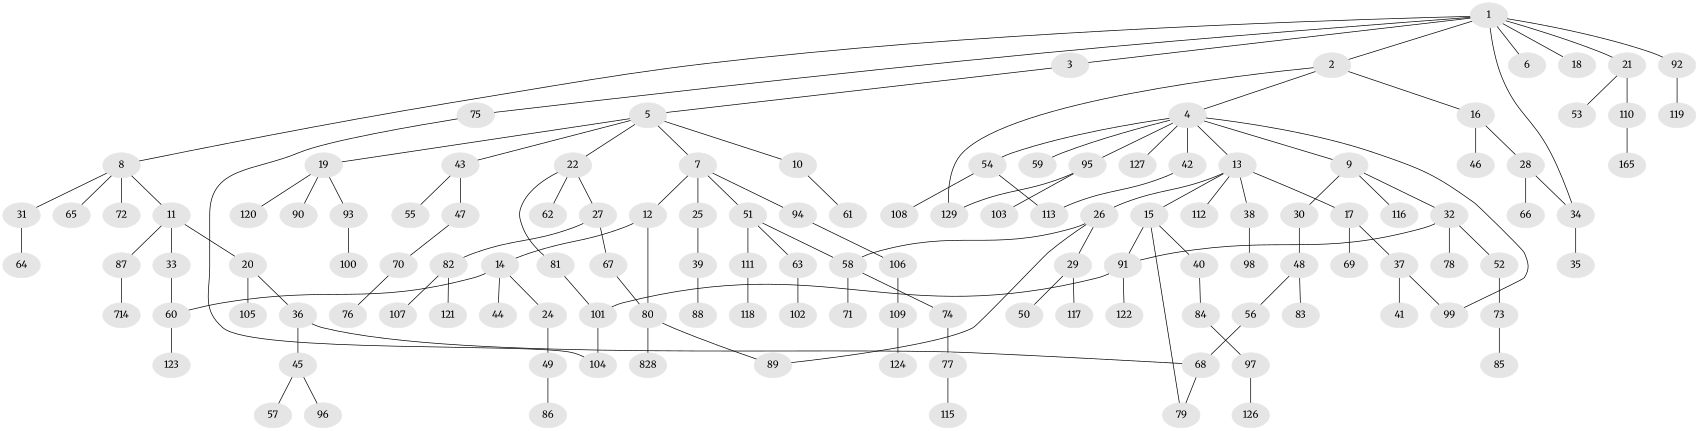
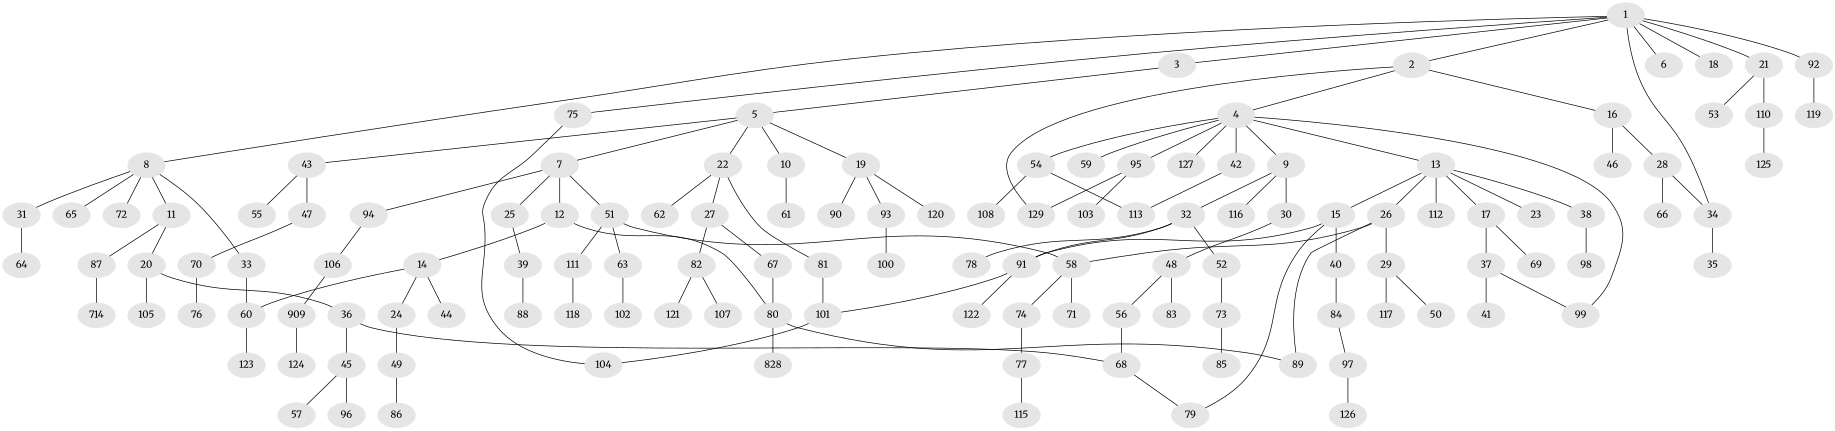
  graph {
    fontname=Merriweather
    node [color=gray90 fontname=Merriweather style=filled]
    edge [fontname=Merriweather]
    1
    2
    3
    6
    8
    18
    21
    34
    75
    92
    4
    16
    129
    5
    11
    31
    65
    72
    53
    110
    35
    104
    119
    9
    13
    42
    54
    59
    95
    99
    127
    28
    46
    7
    10
    19
    22
    43
    30
    32
    116
    15
    17
+   23
    26
    38
    112
    113
    108
    103
    12
    25
    51
    94
    61
    14
    80
    90
    93
    120
    27
    62
    81
    47
    55
    39
    58
    63
    111
    106
    20
    33
    87
    64
    48
    91
    52
    78
    36
    105
    60
    n82 [label=714]
    24
    44
    89
    n86 [label=828]
    40
    79
    37
    69
    29
    98
    49
    123
    84
    101
    122
    66
    41
    100
    45
    68
-   125 [label=165]
+   125
    67
    82
    86
    88
    50
    117
    71
    74
    107
    121
    56
    83
    73
    57
    96
    97
    70
    76
    102
    118
    85
    77
    115
    126
-   109
+   109 [label=909]
    124
    1 -- 2
    1 -- 3
    1 -- 6
    1 -- 8
    1 -- 18
    1 -- 21
    1 -- 34
    1 -- 75
    1 -- 92
    2 -- 4
    2 -- 16
    2 -- 129
    3 -- 5
    8 -- 11
    8 -- 31
    8 -- 65
    8 -- 72
    21 -- 53
    21 -- 110
    34 -- 35
    75 -- 104
    92 -- 119
    4 -- 9
    4 -- 13
    4 -- 42
    4 -- 54
    4 -- 59
    4 -- 95
    4 -- 99
    4 -- 127
    16 -- 28
    16 -- 46
    5 -- 7
    5 -- 10
    5 -- 19
    5 -- 22
    5 -- 43
    11 -- 20
-   11 -- 33
+   8 -- 33
    11 -- 87
    31 -- 64
    110 -- 125
    9 -- 30
    9 -- 32
    9 -- 116
    13 -- 15
    13 -- 17
+   13 -- 23
    13 -- 26
    13 -- 38
    13 -- 112
    42 -- 113
    54 -- 113
    54 -- 108
    95 -- 129
    95 -- 103
    28 -- 34
    28 -- 66
    7 -- 12
    7 -- 25
    7 -- 51
    7 -- 94
    10 -- 61
    19 -- 90
    19 -- 93
    19 -- 120
    22 -- 27
    22 -- 62
    22 -- 81
    43 -- 47
    43 -- 55
    30 -- 48
    32 -- 91
    32 -- 52
    32 -- 78
    15 -- 91
    15 -- 40
    15 -- 79
    17 -- 37
    17 -- 69
    26 -- 58
    26 -- 89
    26 -- 29
    38 -- 98
    12 -- 14
    12 -- 80
    25 -- 39
    51 -- 58
    51 -- 63
    51 -- 111
    94 -- 106
    14 -- 60
    14 -- 24
    14 -- 44
    80 -- 89
    80 -- n86
    93 -- 100
    27 -- 67
    27 -- 82
    81 -- 101
    47 -- 70
    39 -- 88
    58 -- 71
    58 -- 74
    63 -- 102
    111 -- 118
    106 -- 109
    20 -- 36
    20 -- 105
    33 -- 60
    87 -- n82
    48 -- 56
    48 -- 83
    91 -- 101
    91 -- 122
    52 -- 73
    36 -- 45
    36 -- 68
    60 -- 123
    24 -- 49
    40 -- 84
    37 -- 99
    37 -- 41
    29 -- 50
    29 -- 117
    49 -- 86
    84 -- 97
    101 -- 104
    45 -- 57
    45 -- 96
    68 -- 79
    67 -- 80
    82 -- 107
    82 -- 121
    74 -- 77
    56 -- 68
    73 -- 85
    97 -- 126
    70 -- 76
    77 -- 115
    109 -- 124
  }
